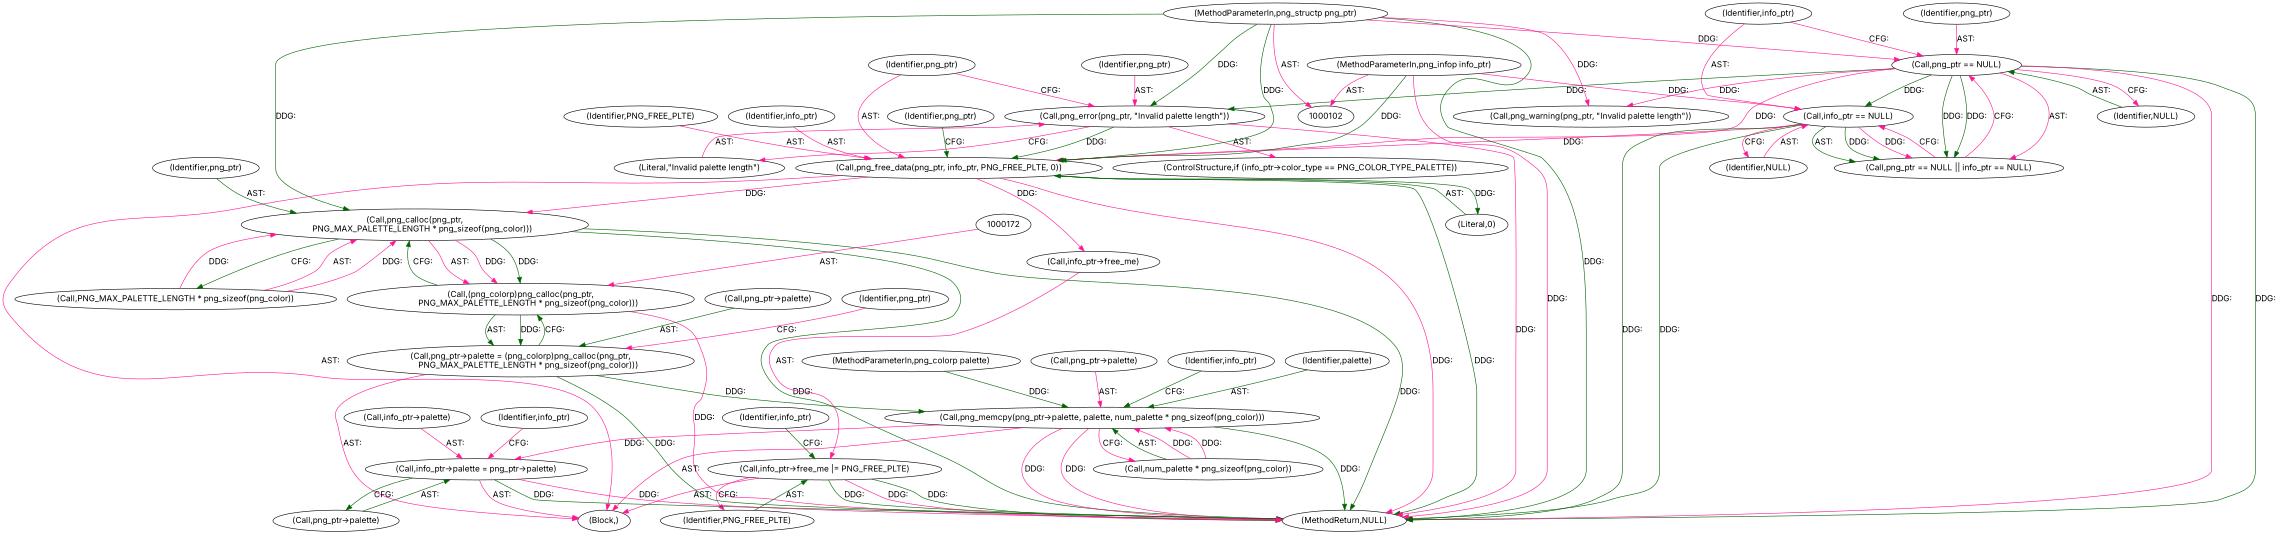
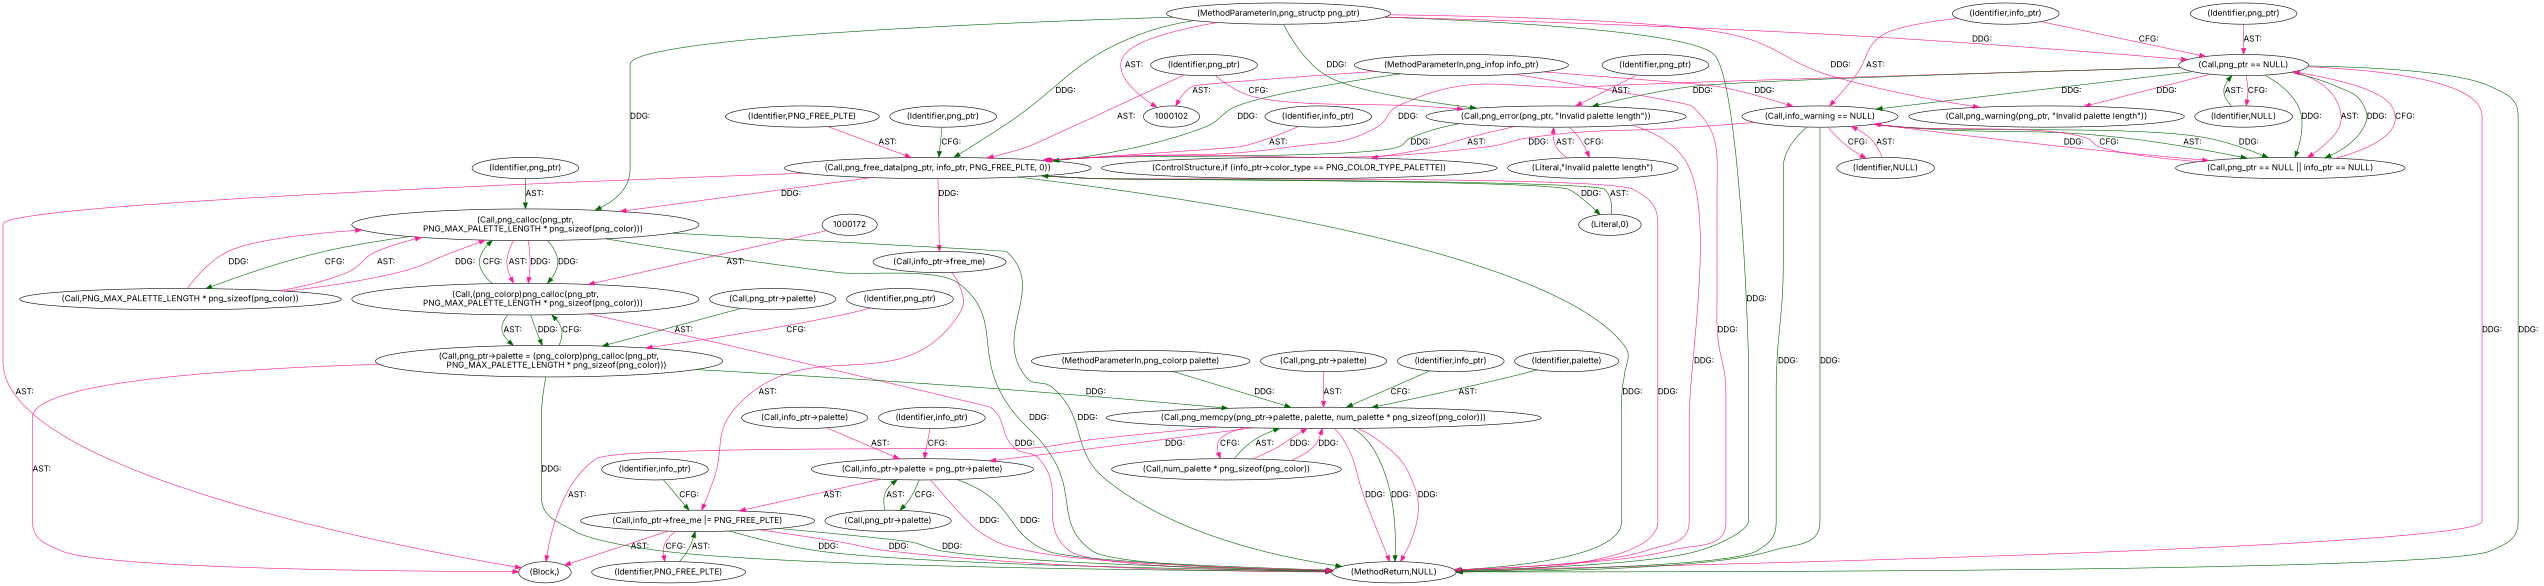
  digraph {
    fontname=Inter
    node [fontname=Inter]
    edge [color=deeppink fontname=Inter]
    n1 [label="(Call,png_free_data(png_ptr, info_ptr, PNG_FREE_PLTE, 0))"]
    n2 [label="(Call,png_calloc(png_ptr,\n       PNG_MAX_PALETTE_LENGTH * png_sizeof(png_color)))"]
    n3 [label="(Literal,0)"]
    n4 [label="(MethodReturn,NULL)"]
    n5 [label="(Block,)"]
    n6 [label="(Call,info_ptr->free_me)"]
    n7 [label="(Call,(png_colorp)png_calloc(png_ptr,\n       PNG_MAX_PALETTE_LENGTH * png_sizeof(png_color)))"]
    n8 [label="(Call,PNG_MAX_PALETTE_LENGTH * png_sizeof(png_color))"]
    n9 [label="(Call,info_ptr->free_me |= PNG_FREE_PLTE)"]
    n10 [label="(Identifier,PNG_FREE_PLTE)"]
    n11 [label="(Call,png_error(png_ptr, \"Invalid palette length\"))"]
    n12 [label="(ControlStructure,if (info_ptr->color_type == PNG_COLOR_TYPE_PALETTE))"]
    n13 [label="(Literal,\"Invalid palette length\")"]
    n14 [label="(Call,png_ptr == NULL)"]
-   n15 [label="(Call,info_ptr == NULL)"]
+   n15 [label="(Call,info_warning == NULL)"]
    n16 [label="(Identifier,NULL)"]
    n17 [label="(Call,png_ptr == NULL || info_ptr == NULL)"]
    n18 [label="(Call,png_warning(png_ptr, \"Invalid palette length\"))"]
    n19 [label="(Identifier,NULL)"]
    n20 [label="(MethodParameterIn,png_structp png_ptr)"]
    1000102
    n22 [label="(MethodParameterIn,png_infop info_ptr)"]
    n23 [label="(Call,png_ptr->palette = (png_colorp)png_calloc(png_ptr,\n       PNG_MAX_PALETTE_LENGTH * png_sizeof(png_color)))"]
    n24 [label="(Call,png_memcpy(png_ptr->palette, palette, num_palette * png_sizeof(png_color)))"]
    n25 [label="(Call,info_ptr->palette = png_ptr->palette)"]
    n26 [label="(Call,num_palette * png_sizeof(png_color))"]
    n27 [label="(Call,png_ptr->palette)"]
    n28 [label="(Identifier,png_ptr)"]
    n29 [label="(Call,info_ptr->palette)"]
    n30 [label="(Identifier,png_ptr)"]
    n31 [label="(Identifier,info_ptr)"]
    n32 [label="(Call,png_ptr->palette)"]
    n33 [label="(Identifier,info_ptr)"]
    n34 [label="(Identifier,png_ptr)"]
    n35 [label="(Identifier,info_ptr)"]
    n36 [label="(Identifier,info_ptr)"]
    n37 [label="(Call,png_ptr->palette)"]
    n38 [label="(Identifier,PNG_FREE_PLTE)"]
    n39 [label="(Identifier,palette)"]
    n40 [label="(Identifier,png_ptr)"]
    n41 [label="(Identifier,png_ptr)"]
    n42 [label="(Identifier,info_ptr)"]
    n43 [label="(Identifier,png_ptr)"]
    n44 [label="(MethodParameterIn,png_colorp palette)"]
    1000172
    n1 -> n2 [label="DDG: "]
    n1 -> n3 [color=darkgreen label="DDG: "]
    n1 -> n4 [color=darkgreen label="DDG: "]
    n1 -> n4 [label="DDG: "]
    n1 -> n5 [label="AST: "]
    n1 -> n6 [label="DDG: "]
    n2 -> n4 [color=darkgreen label="DDG: "]
    n2 -> n4 [color=darkgreen label="DDG: "]
    n2 -> n7 [label="AST: "]
    n2 -> n7 [label="DDG: "]
    n2 -> n7 [color=darkgreen label="DDG: "]
    n2 -> n8 [color=darkgreen label="CFG: "]
    n3 -> n1 [color=darkgreen label="AST: "]
    n6 -> n9 [label="AST: "]
    n7 -> n2 [color=darkgreen label="CFG: "]
    n7 -> n4 [label="DDG: "]
    n7 -> n23 [color=darkgreen label="AST: "]
    n7 -> n23 [color=darkgreen label="DDG: "]
    n8 -> n2 [label="AST: "]
    n8 -> n2 [label="DDG: "]
    n8 -> n2 [label="DDG: "]
    n9 -> n4 [color=darkgreen label="DDG: "]
    n9 -> n4 [label="DDG: "]
    n9 -> n4 [color=darkgreen label="DDG: "]
    n9 -> n5 [label="AST: "]
    n9 -> n10 [label="CFG: "]
    n10 -> n9 [color=darkgreen label="AST: "]
    n11 -> n1 [color=darkgreen label="DDG: "]
    n11 -> n4 [label="DDG: "]
    n11 -> n12 [label="AST: "]
    n11 -> n13 [label="CFG: "]
    n13 -> n11 [label="AST: "]
    n14 -> n1 [label="DDG: "]
    n14 -> n4 [color=darkgreen label="DDG: "]
    n14 -> n4 [label="DDG: "]
    n14 -> n11 [color=darkgreen label="DDG: "]
    n14 -> n15 [color=darkgreen label="DDG: "]
    n14 -> n16 [label="CFG: "]
    n14 -> n17 [label="AST: "]
    n14 -> n17 [color=darkgreen label="DDG: "]
    n14 -> n17 [color=darkgreen label="DDG: "]
    n14 -> n18 [label="DDG: "]
    n15 -> n1 [label="DDG: "]
    n15 -> n4 [color=darkgreen label="DDG: "]
    n15 -> n4 [color=darkgreen label="DDG: "]
    n15 -> n17 [color=darkgreen label="AST: "]
    n15 -> n17 [color=darkgreen label="DDG: "]
    n15 -> n17 [label="DDG: "]
    n15 -> n19 [label="CFG: "]
    n16 -> n14 [color=darkgreen label="AST: "]
    n17 -> n14 [label="CFG: "]
    n17 -> n15 [label="CFG: "]
    n19 -> n15 [label="AST: "]
    n20 -> n1 [color=darkgreen label="DDG: "]
    n20 -> n2 [color=darkgreen label="DDG: "]
    n20 -> n4 [color=darkgreen label="DDG: "]
    n20 -> n11 [color=darkgreen label="DDG: "]
    n20 -> n14 [label="DDG: "]
    n20 -> n18 [label="DDG: "]
    n20 -> 1000102 [label="AST: "]
    n22 -> n1 [color=darkgreen label="DDG: "]
    n22 -> n4 [label="DDG: "]
    n22 -> n15 [label="DDG: "]
    n22 -> 1000102 [label="AST: "]
    n23 -> n4 [color=darkgreen label="DDG: "]
    n23 -> n5 [label="AST: "]
    n23 -> n7 [color=darkgreen label="CFG: "]
    n23 -> n24 [color=darkgreen label="DDG: "]
    n24 -> n4 [color=darkgreen label="DDG: "]
    n24 -> n4 [label="DDG: "]
    n24 -> n4 [label="DDG: "]
    n24 -> n5 [label="AST: "]
    n24 -> n25 [label="DDG: "]
    n24 -> n26 [label="CFG: "]
    n25 -> n4 [color=darkgreen label="DDG: "]
    n25 -> n4 [label="DDG: "]
-   n25 -> n5 [label="AST: "]
+   n25 -> n9 [label="AST: "]
    n25 -> n27 [color=darkgreen label="CFG: "]
    n26 -> n24 [color=darkgreen label="AST: "]
    n26 -> n24 [label="DDG: "]
    n26 -> n24 [label="DDG: "]
    n27 -> n25 [color=darkgreen label="AST: "]
    n28 -> n14 [label="AST: "]
    n29 -> n25 [label="AST: "]
    n30 -> n1 [label="AST: "]
    n30 -> n11 [label="CFG: "]
    n31 -> n25 [label="CFG: "]
    n32 -> n24 [label="AST: "]
    n33 -> n14 [label="CFG: "]
    n33 -> n15 [label="AST: "]
    n34 -> n2 [color=darkgreen label="AST: "]
    n35 -> n9 [color=darkgreen label="CFG: "]
    n36 -> n24 [color=darkgreen label="CFG: "]
    n37 -> n23 [color=darkgreen label="AST: "]
    n38 -> n1 [label="AST: "]
    n39 -> n24 [color=darkgreen label="AST: "]
    n40 -> n23 [label="CFG: "]
    n41 -> n1 [color=darkgreen label="CFG: "]
    n42 -> n1 [label="AST: "]
    n43 -> n11 [label="AST: "]
    n44 -> n24 [color=darkgreen label="DDG: "]
    1000172 -> n7 [label="AST: "]
  }
